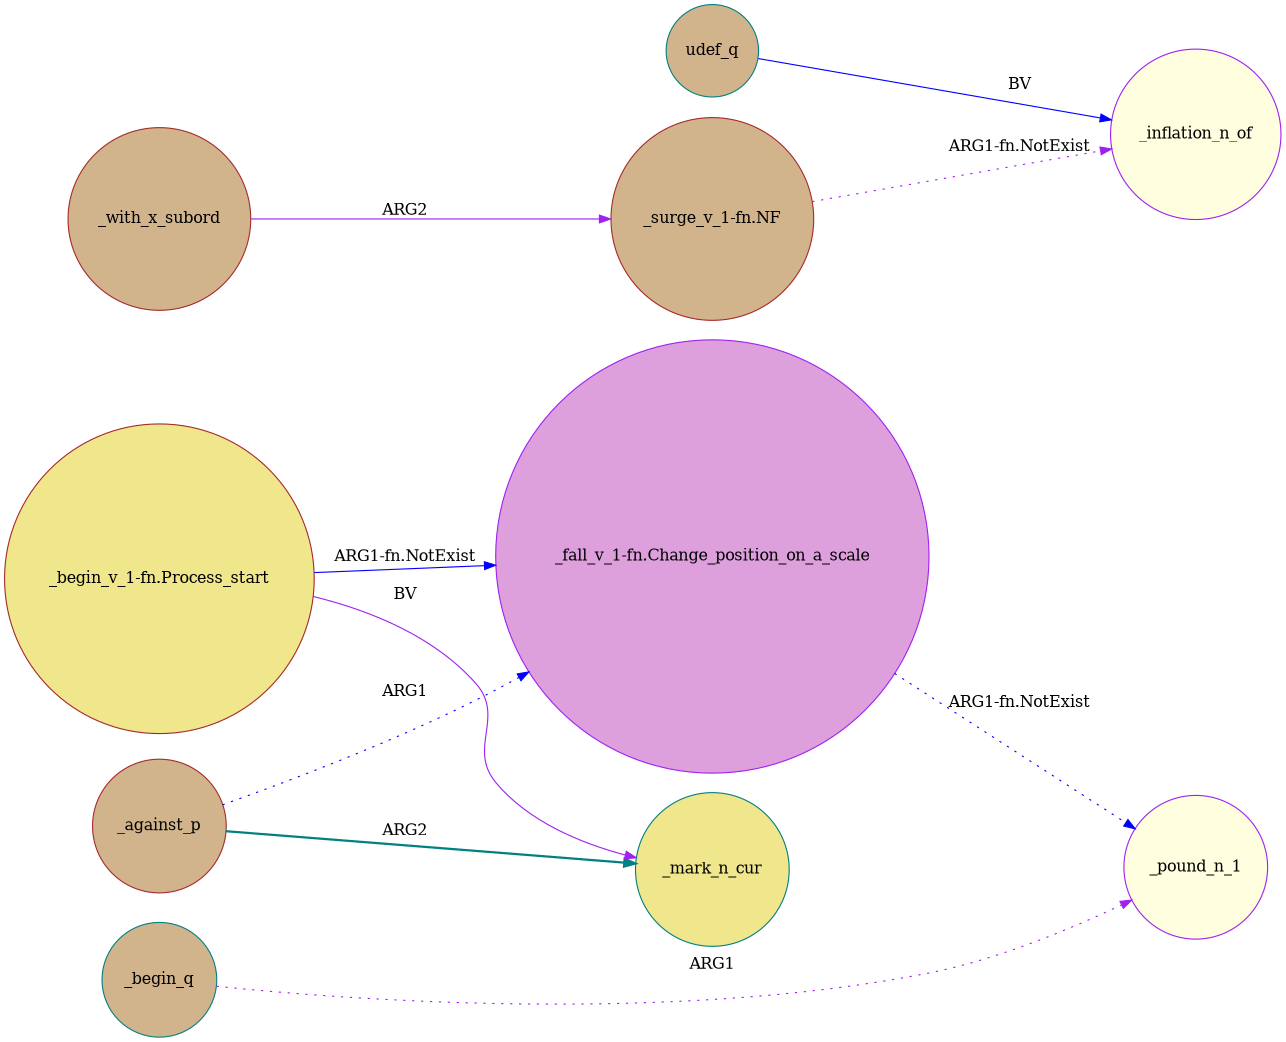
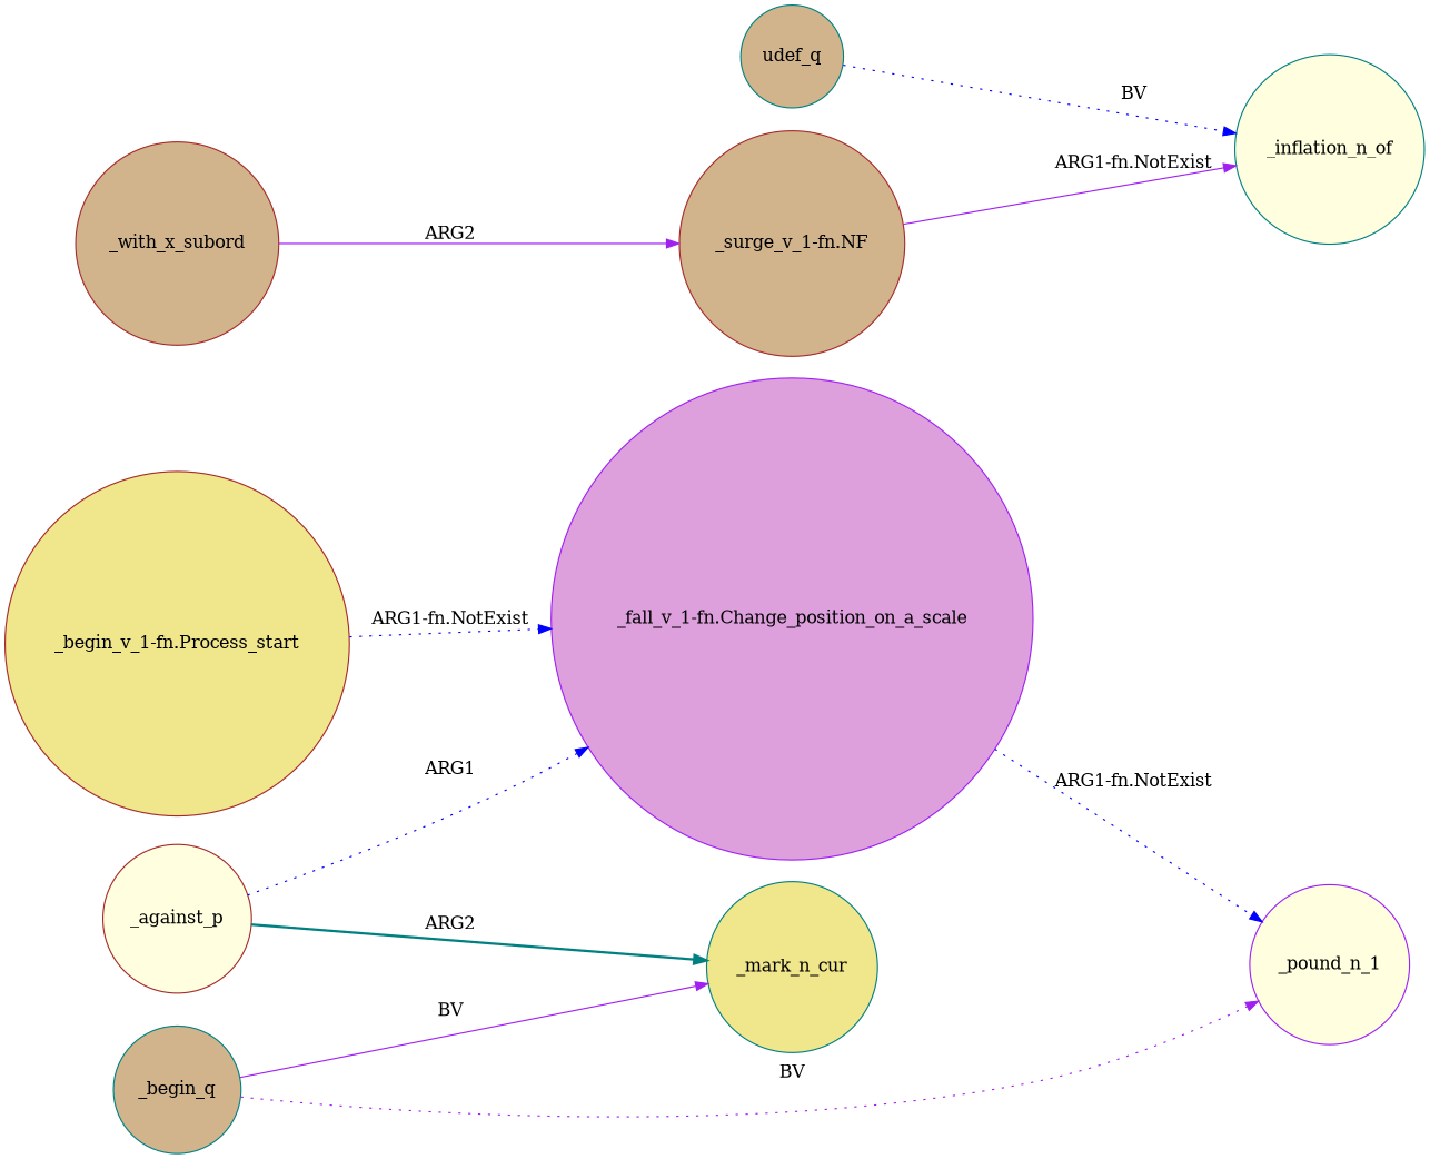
  digraph {
    rankdir=LR
    node [color=brown fillcolor=tan shape=circle style=filled]
    edge [color=blue style=dotted]
-   _against_p
+   _against_p [fillcolor=lightyellow]
    "_fall_v_1-fn.Change_position_on_a_scale" [color=purple fillcolor=plum]
    _mark_n_cur [color=teal fillcolor=khaki]
    _pound_n_1 [color=purple fillcolor=lightyellow]
    udef_q [color=teal]
-   _inflation_n_of [color=purple fillcolor=lightyellow]
+   _inflation_n_of [color=teal fillcolor=lightyellow]
    _with_x_subord
    "_surge_v_1-fn.NF"
    "_begin_v_1-fn.Process_start" [fillcolor=khaki]
    n10 [color=teal label=_begin_q]
    _against_p -> "_fall_v_1-fn.Change_position_on_a_scale" [label=ARG1]
    _against_p -> _mark_n_cur [color=teal label=ARG2 style=bold]
    "_fall_v_1-fn.Change_position_on_a_scale" -> _pound_n_1 [label="ARG1-fn.NotExist"]
-   udef_q -> _inflation_n_of [label=BV style=solid]
+   udef_q -> _inflation_n_of [label=BV]
    _with_x_subord -> "_surge_v_1-fn.NF" [color=purple label=ARG2 style=solid]
-   "_surge_v_1-fn.NF" -> _inflation_n_of [color=purple label="ARG1-fn.NotExist"]
-   "_begin_v_1-fn.Process_start" -> "_fall_v_1-fn.Change_position_on_a_scale" [label="ARG1-fn.NotExist" style=solid]
-   "_begin_v_1-fn.Process_start" -> _mark_n_cur [color=purple label=BV style=solid]
-   n10 -> _pound_n_1 [color=purple label=ARG1]
+   "_surge_v_1-fn.NF" -> _inflation_n_of [color=purple label="ARG1-fn.NotExist" style=solid]
+   "_begin_v_1-fn.Process_start" -> "_fall_v_1-fn.Change_position_on_a_scale" [label="ARG1-fn.NotExist"]
+   n10 -> _mark_n_cur [color=purple label=BV style=solid]
+   n10 -> _pound_n_1 [color=purple label=BV]
  }
